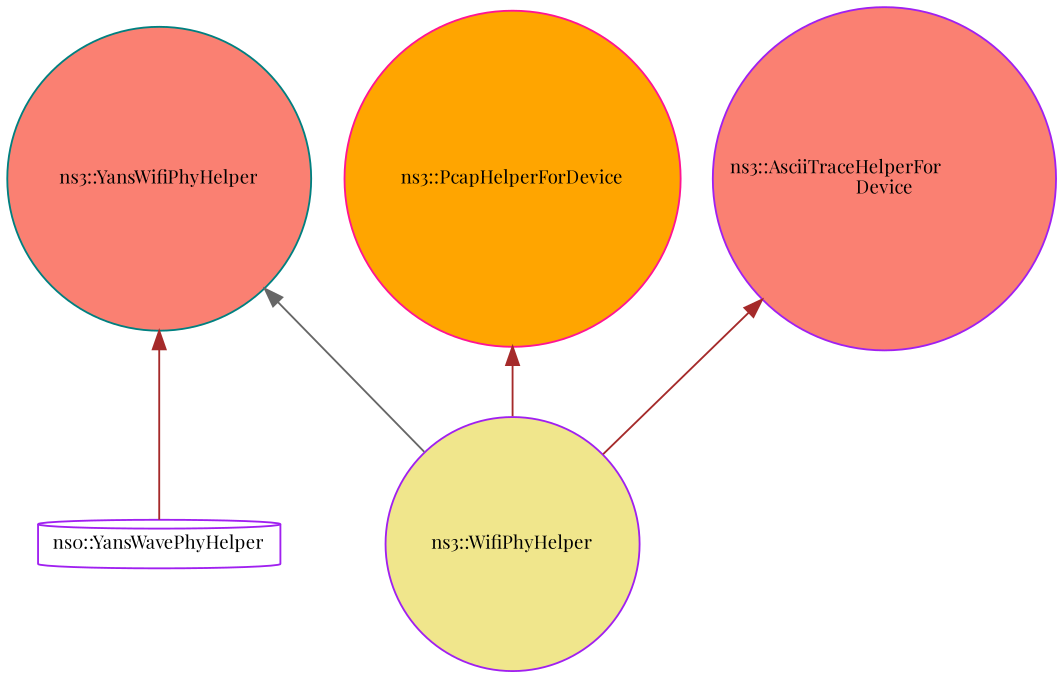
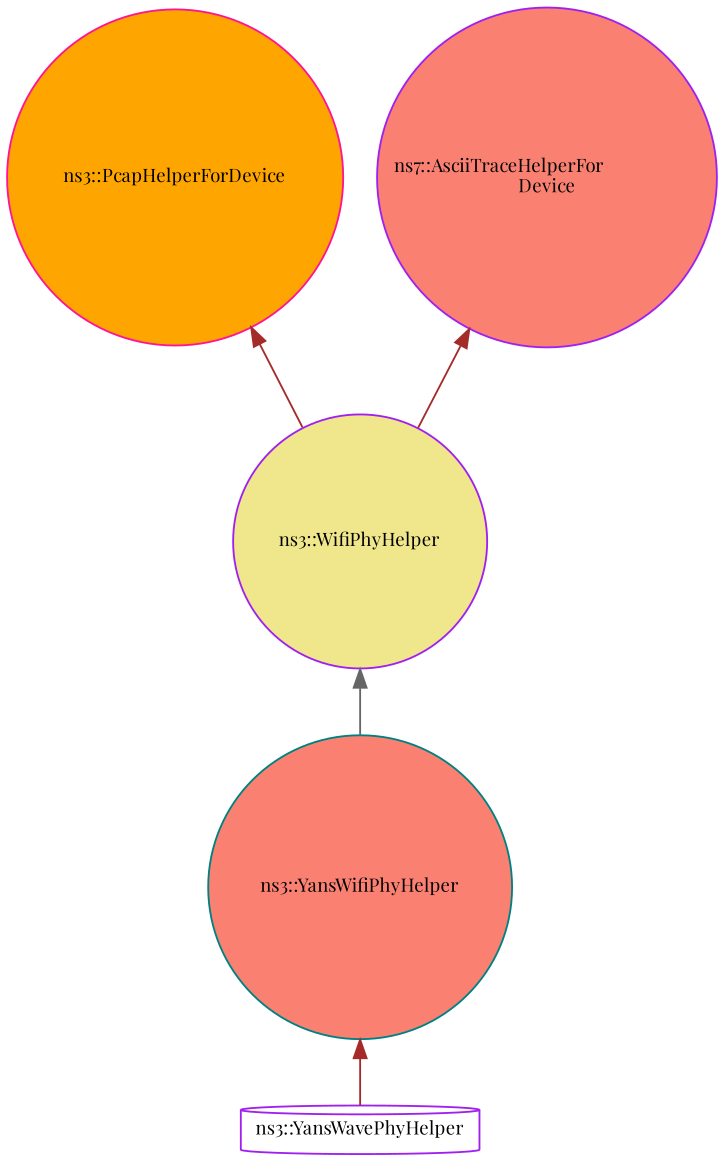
  digraph {
    fontname="Playfair Display"
    node [color=purple fillcolor=salmon fontname="Playfair Display" fontsize=10 shape=circle style=filled]
    edge [color=brown dir=back fontname="Playfair Display" fontsize=10 labelfontname=Helvetica labelfontsize=10 style=solid]
    n1 [color=teal fontcolor=black height=0.2 label="ns3::YansWifiPhyHelper" width=0.4]
-   n2 [fillcolor=white height=0.2 label="ns0::YansWavePhyHelper" shape=cylinder width=0.4]
+   n2 [fillcolor=white height=0.2 label="ns3::YansWavePhyHelper" shape=cylinder width=0.4]
    n3 [fillcolor=khaki height=0.2 label="ns3::WifiPhyHelper" width=0.4]
    n4 [color=deeppink fillcolor=orange height=0.2 label="ns3::PcapHelperForDevice" width=0.4]
-   n5 [height=0.2 label="ns3::AsciiTraceHelperFor\lDevice" width=0.4]
+   n5 [height=0.2 label="ns7::AsciiTraceHelperFor\lDevice" width=0.4]
    n1 -> n2
-   n1 -> n3 [color=gray40]
+   n3 -> n1 [color=gray40]
    n4 -> n3
    n5 -> n3
  }
